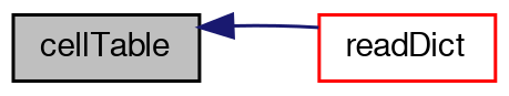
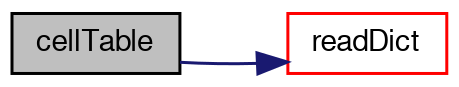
  digraph {
    rankdir=LR
    node [fontname=FreeSans fontsize=10 shape=record]
    n1 [color=black fillcolor=grey75 fontcolor=black height=0.2 label=cellTable style=filled width=0.4]
    n2 [color=red height=0.2 label=readDict width=0.4]
-   n2 -> n1 [color=midnightblue fontname=FreeSans fontsize=10 labelfontname=FreeSans labelfontsize=10 style=solid]
+   n1 -> n2 [color=midnightblue fontname=FreeSans fontsize=10 labelfontname=FreeSans labelfontsize=10 style=solid]
  }
